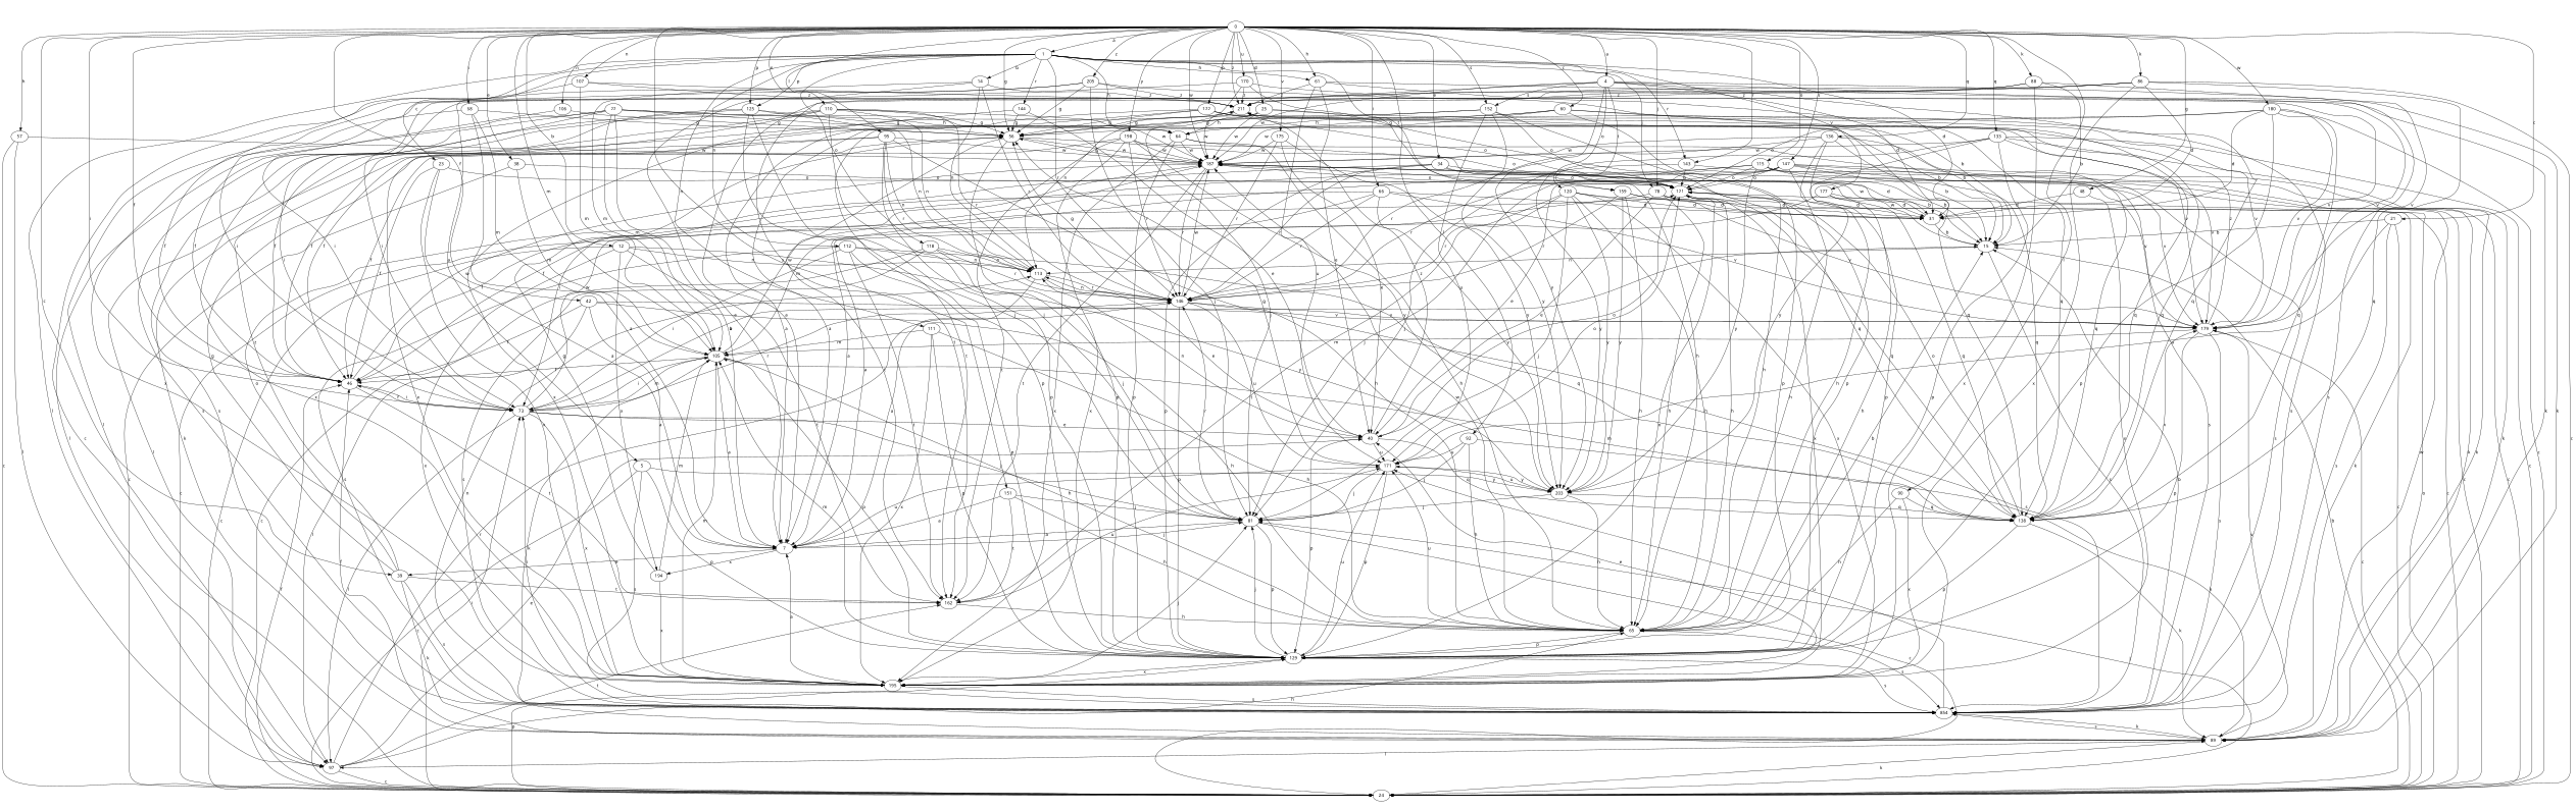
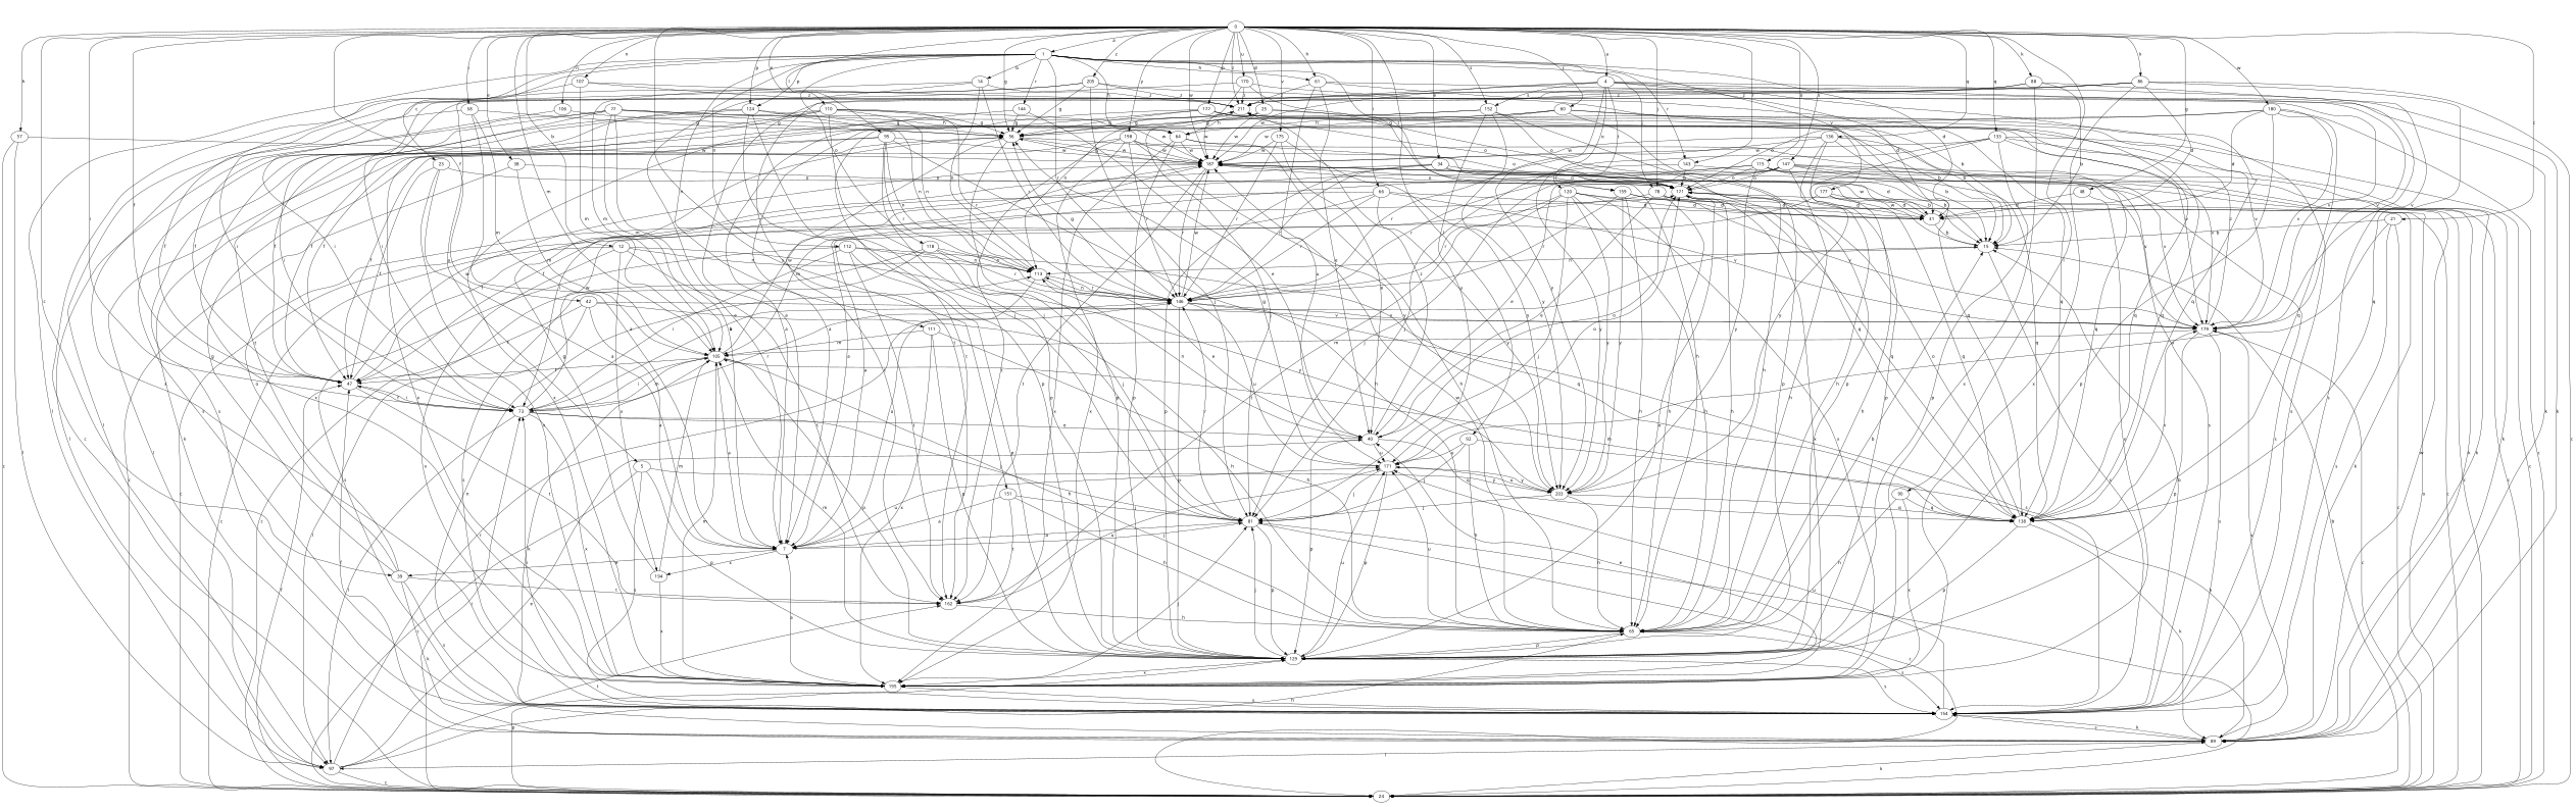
  strict digraph {
    fontname="Noto Sans"
    node [fontname="Noto Sans"]
    edge [fontname="Noto Sans"]
    0
    1
    4
    12
    n5 [label=60]
    21
    25
    34
    38
    42
-   47 [label=46]
+   47
    48
    56
    57
    61
    66
    68
    73
    78
    86
    88
    90
    92
    95
    105
    106
    107
    110
    115
    122
-   125
+   125 [label=124]
    133
    136
    143
    147
    151
    152
    170
    175
    180
    187
    198
    205
    211
    39
    5
    14
    23
    31
    64
    97
    111
    112
    118
    144
    146
    159
    177
    89
    120
    138
-   154 [label=854]
+   154
    162
    203
    24
    194
    113
    195
    129
    171
    15
    22
    7
    81
    65
    179
    121
    40
    0 -> 1 [label=a]
    0 -> 4 [label=a]
    0 -> 12 [label=b]
    0 -> n5 [label=c]
    0 -> 21 [label=c]
    0 -> 25 [label=d]
    0 -> 34 [label=e]
    0 -> 38 [label=e]
    0 -> 42 [label=f]
    0 -> 47 [label=f]
    0 -> 48 [label=g]
    0 -> 56 [label=g]
    0 -> 57 [label=h]
    0 -> 61 [label=h]
    0 -> 66 [label=i]
    0 -> 68 [label=i]
    0 -> 73 [label=i]
    0 -> 78 [label=j]
    0 -> 86 [label=k]
    0 -> 88 [label=k]
    0 -> 90 [label=l]
    0 -> 92 [label=l]
    0 -> 95 [label=l]
    0 -> 105 [label=m]
    0 -> 106 [label=n]
    0 -> 107 [label=n]
    0 -> 110 [label=n]
    0 -> 115 [label=o]
    0 -> 122 [label=p]
    0 -> 125 [label=p]
    0 -> 133 [label=q]
    0 -> 136 [label=q]
    0 -> 143 [label=r]
    0 -> 147 [label=s]
    0 -> 151 [label=s]
    0 -> 152 [label=s]
    0 -> 170 [label=u]
    0 -> 175 [label=v]
    0 -> 180 [label=w]
    0 -> 187 [label=w]
    0 -> 198 [label=y]
    0 -> 205 [label=z]
    0 -> 211 [label=z]
    0 -> 39 [label=c]
    1 -> 61 [label=h]
    1 -> 78 [label=j]
    1 -> 125 [label=p]
    1 -> 143 [label=r]
    1 -> 5 [label=a]
    1 -> 14 [label=b]
    1 -> 23 [label=c]
    1 -> 31 [label=d]
    1 -> 64 [label=h]
    1 -> 97 [label=l]
    1 -> 111 [label=n]
    1 -> 112 [label=n]
    1 -> 118 [label=o]
    1 -> 144 [label=r]
    1 -> 146 [label=r]
    1 -> 159 [label=t]
    1 -> 177 [label=v]
    4 -> 152 [label=s]
    4 -> 187 [label=w]
    4 -> 31 [label=d]
    4 -> 159 [label=t]
    4 -> 89 [label=k]
    4 -> 120 [label=o]
    4 -> 138 [label=q]
    4 -> 154 [label=s]
    4 -> 162 [label=t]
    4 -> 203 [label=y]
    12 -> 162 [label=t]
    12 -> 203 [label=y]
    12 -> 24 [label=c]
    12 -> 194 [label=x]
    12 -> 113 [label=n]
    12 -> 195 [label=x]
    n5 -> 187 [label=w]
    n5 -> 64 [label=h]
    n5 -> 138 [label=q]
    n5 -> 154 [label=s]
    n5 -> 162 [label=t]
    n5 -> 129 [label=p]
    21 -> 154 [label=s]
    21 -> 24 [label=c]
    21 -> 171 [label=u]
    21 -> 15 [label=b]
    25 -> 187 [label=w]
    25 -> 64 [label=h]
    25 -> 81 [label=j]
    25 -> 65 [label=h]
    25 -> 179 [label=v]
    34 -> 73 [label=i]
    34 -> 31 [label=d]
    34 -> 146 [label=r]
    34 -> 129 [label=p]
    34 -> 15 [label=b]
    34 -> 121 [label=o]
    38 -> 105 [label=m]
    38 -> 24 [label=c]
    38 -> 121 [label=o]
    42 -> 47 [label=f]
    42 -> 97 [label=l]
    42 -> 7 [label=a]
    42 -> 65 [label=h]
    42 -> 179 [label=v]
    47 -> 73 [label=i]
    47 -> 187 [label=w]
    47 -> 162 [label=t]
    48 -> 31 [label=d]
    48 -> 195 [label=x]
    56 -> 187 [label=w]
    56 -> 138 [label=q]
    56 -> 162 [label=t]
    56 -> 129 [label=p]
    57 -> 187 [label=w]
    57 -> 97 [label=l]
    57 -> 24 [label=c]
    61 -> 211 [label=z]
    61 -> 89 [label=k]
    61 -> 138 [label=q]
    61 -> 171 [label=u]
    61 -> 40 [label=e]
    66 -> 47 [label=f]
    66 -> 105 [label=m]
    66 -> 31 [label=d]
    66 -> 146 [label=r]
    66 -> 203 [label=y]
    66 -> 179 [label=v]
    68 -> 47 [label=f]
    68 -> 56 [label=g]
    68 -> 105 [label=m]
    68 -> 7 [label=a]
    73 -> 47 [label=f]
    73 -> 105 [label=m]
    73 -> 187 [label=w]
    73 -> 97 [label=l]
    73 -> 146 [label=r]
    73 -> 195 [label=x]
    73 -> 15 [label=b]
    73 -> 81 [label=j]
    73 -> 40 [label=e]
    78 -> 31 [label=d]
    78 -> 7 [label=a]
    78 -> 65 [label=h]
    78 -> 179 [label=v]
    78 -> 40 [label=e]
    86 -> 73 [label=i]
    86 -> 211 [label=z]
    86 -> 31 [label=d]
    86 -> 97 [label=l]
    86 -> 138 [label=q]
    86 -> 24 [label=c]
    86 -> 195 [label=x]
    88 -> 211 [label=z]
    88 -> 195 [label=x]
    88 -> 15 [label=b]
    88 -> 7 [label=a]
    88 -> 179 [label=v]
    90 -> 138 [label=q]
    90 -> 195 [label=x]
    90 -> 65 [label=h]
    92 -> 89 [label=k]
    92 -> 171 [label=u]
    92 -> 81 [label=j]
    92 -> 65 [label=h]
    95 -> 187 [label=w]
    95 -> 97 [label=l]
    95 -> 146 [label=r]
    95 -> 89 [label=k]
    95 -> 113 [label=n]
    95 -> 129 [label=p]
    95 -> 65 [label=h]
    105 -> 47 [label=f]
    105 -> 73 [label=i]
    105 -> 187 [label=w]
    105 -> 89 [label=k]
    105 -> 129 [label=p]
    105 -> 7 [label=a]
    105 -> 65 [label=h]
    106 -> 47 [label=f]
    106 -> 56 [label=g]
    107 -> 105 [label=m]
    107 -> 211 [label=z]
    107 -> 195 [label=x]
    107 -> 179 [label=v]
    110 -> 47 [label=f]
    110 -> 56 [label=g]
    110 -> 146 [label=r]
    110 -> 154 [label=s]
    110 -> 113 [label=n]
    110 -> 195 [label=x]
    110 -> 15 [label=b]
    110 -> 81 [label=j]
    115 -> 146 [label=r]
    115 -> 89 [label=k]
    115 -> 203 [label=y]
    115 -> 15 [label=b]
    115 -> 7 [label=a]
    115 -> 179 [label=v]
    115 -> 121 [label=o]
    122 -> 47 [label=f]
    122 -> 56 [label=g]
    122 -> 138 [label=q]
    122 -> 7 [label=a]
    122 -> 179 [label=v]
    122 -> 121 [label=o]
    125 -> 47 [label=f]
    125 -> 56 [label=g]
    125 -> 113 [label=n]
    125 -> 195 [label=x]
    125 -> 129 [label=p]
    125 -> 81 [label=j]
    133 -> 187 [label=w]
    133 -> 89 [label=k]
    133 -> 203 [label=y]
    133 -> 24 [label=c]
    133 -> 129 [label=p]
    133 -> 81 [label=j]
    133 -> 179 [label=v]
    136 -> 187 [label=w]
    136 -> 146 [label=r]
    136 -> 138 [label=q]
    136 -> 129 [label=p]
    136 -> 15 [label=b]
    136 -> 65 [label=h]
    143 -> 203 [label=y]
    143 -> 24 [label=c]
    143 -> 121 [label=o]
    147 -> 47 [label=f]
    147 -> 89 [label=k]
    147 -> 138 [label=q]
    147 -> 154 [label=s]
    147 -> 81 [label=j]
    147 -> 65 [label=h]
    147 -> 179 [label=v]
    147 -> 121 [label=o]
    147 -> 40 [label=e]
    151 -> 162 [label=t]
    151 -> 7 [label=a]
    151 -> 81 [label=j]
    151 -> 65 [label=h]
    152 -> 56 [label=g]
    152 -> 203 [label=y]
    152 -> 129 [label=p]
    152 -> 171 [label=u]
    152 -> 7 [label=a]
    152 -> 121 [label=o]
    170 -> 73 [label=i]
    170 -> 211 [label=z]
    170 -> 113 [label=n]
    170 -> 65 [label=h]
    170 -> 179 [label=v]
    175 -> 187 [label=w]
    175 -> 146 [label=r]
    175 -> 203 [label=y]
    175 -> 40 [label=e]
    180 -> 56 [label=g]
    180 -> 31 [label=d]
    180 -> 138 [label=q]
    180 -> 24 [label=c]
    180 -> 129 [label=p]
    180 -> 179 [label=v]
    180 -> 121 [label=o]
    187 -> 56 [label=g]
    187 -> 146 [label=r]
    187 -> 162 [label=t]
    187 -> 24 [label=c]
    187 -> 121 [label=o]
    198 -> 47 [label=f]
    198 -> 187 [label=w]
    198 -> 146 [label=r]
    198 -> 154 [label=s]
    198 -> 162 [label=t]
    198 -> 203 [label=y]
    198 -> 195 [label=x]
    205 -> 56 [label=g]
    205 -> 73 [label=i]
    205 -> 211 [label=z]
    205 -> 24 [label=c]
    205 -> 15 [label=b]
    205 -> 81 [label=j]
    211 -> 56 [label=g]
    211 -> 187 [label=w]
    211 -> 138 [label=q]
    39 -> 56 [label=g]
    39 -> 211 [label=z]
    39 -> 89 [label=k]
    39 -> 154 [label=s]
    39 -> 162 [label=t]
    39 -> 121 [label=o]
    5 -> 154 [label=s]
    5 -> 203 [label=y]
    5 -> 24 [label=c]
    5 -> 129 [label=p]
    14 -> 105 [label=m]
    14 -> 211 [label=z]
    14 -> 146 [label=r]
    14 -> 113 [label=n]
    14 -> 7 [label=a]
    23 -> 47 [label=f]
    23 -> 195 [label=x]
    23 -> 7 [label=a]
    23 -> 121 [label=o]
    31 -> 187 [label=w]
    31 -> 15 [label=b]
    64 -> 187 [label=w]
    64 -> 195 [label=x]
    64 -> 129 [label=p]
    64 -> 65 [label=h]
    64 -> 121 [label=o]
    97 -> 146 [label=r]
    97 -> 162 [label=t]
    97 -> 24 [label=c]
    97 -> 65 [label=h]
    97 -> 40 [label=e]
    111 -> 105 [label=m]
    111 -> 195 [label=x]
    111 -> 129 [label=p]
    111 -> 65 [label=h]
    112 -> 73 [label=i]
    112 -> 138 [label=q]
    112 -> 154 [label=s]
    112 -> 162 [label=t]
    112 -> 113 [label=n]
    112 -> 129 [label=p]
    118 -> 146 [label=r]
    118 -> 154 [label=s]
    118 -> 24 [label=c]
    118 -> 113 [label=n]
    118 -> 81 [label=j]
    144 -> 56 [label=g]
    144 -> 195 [label=x]
    144 -> 40 [label=e]
    146 -> 56 [label=g]
    146 -> 187 [label=w]
    146 -> 154 [label=s]
    146 -> 113 [label=n]
    146 -> 129 [label=p]
    146 -> 171 [label=u]
    146 -> 179 [label=v]
    159 -> 31 [label=d]
    159 -> 146 [label=r]
    159 -> 203 [label=y]
    159 -> 24 [label=c]
    159 -> 65 [label=h]
    177 -> 31 [label=d]
    177 -> 138 [label=q]
    177 -> 24 [label=c]
    177 -> 65 [label=h]
    89 -> 47 [label=f]
    89 -> 187 [label=w]
    89 -> 97 [label=l]
    89 -> 154 [label=s]
    89 -> 179 [label=v]
    120 -> 31 [label=d]
    120 -> 146 [label=r]
    120 -> 89 [label=k]
    120 -> 162 [label=t]
    120 -> 203 [label=y]
    120 -> 195 [label=x]
    120 -> 81 [label=j]
    120 -> 65 [label=h]
    138 -> 105 [label=m]
    138 -> 89 [label=k]
    138 -> 129 [label=p]
    138 -> 179 [label=v]
    138 -> 121 [label=o]
    154 -> 73 [label=i]
    154 -> 89 [label=k]
    154 -> 113 [label=n]
    154 -> 171 [label=u]
    154 -> 15 [label=b]
    162 -> 171 [label=u]
    162 -> 65 [label=h]
    203 -> 138 [label=q]
    203 -> 171 [label=u]
    203 -> 81 [label=j]
    203 -> 65 [label=h]
    24 -> 47 [label=f]
    24 -> 73 [label=i]
    24 -> 89 [label=k]
    24 -> 129 [label=p]
    24 -> 15 [label=b]
    24 -> 81 [label=j]
    24 -> 121 [label=o]
    194 -> 56 [label=g]
    194 -> 105 [label=m]
    194 -> 195 [label=x]
    113 -> 146 [label=r]
    113 -> 7 [label=a]
    113 -> 40 [label=e]
    195 -> 105 [label=m]
    195 -> 154 [label=s]
    195 -> 7 [label=a]
    195 -> 81 [label=j]
    195 -> 40 [label=e]
    129 -> 105 [label=m]
    129 -> 154 [label=s]
    129 -> 195 [label=x]
    129 -> 171 [label=u]
    129 -> 81 [label=j]
    129 -> 121 [label=o]
    171 -> 56 [label=g]
    171 -> 203 [label=y]
    171 -> 129 [label=p]
    171 -> 81 [label=j]
    171 -> 121 [label=o]
    15 -> 187 [label=w]
    15 -> 154 [label=s]
    15 -> 113 [label=n]
    22 -> 73 [label=i]
    22 -> 105 [label=m]
    22 -> 187 [label=w]
    22 -> 64 [label=h]
    22 -> 97 [label=l]
    22 -> 154 [label=s]
    22 -> 15 [label=b]
    22 -> 7 [label=a]
    7 -> 39 [label=e]
    7 -> 194 [label=x]
    7 -> 171 [label=u]
    7 -> 81 [label=j]
    81 -> 146 [label=r]
    81 -> 24 [label=c]
    81 -> 129 [label=p]
    81 -> 7 [label=a]
    65 -> 187 [label=w]
    65 -> 154 [label=s]
    65 -> 129 [label=p]
    65 -> 171 [label=u]
    65 -> 15 [label=b]
    179 -> 105 [label=m]
    179 -> 211 [label=z]
    179 -> 154 [label=s]
    179 -> 24 [label=c]
    179 -> 129 [label=p]
    121 -> 31 [label=d]
    121 -> 138 [label=q]
    121 -> 195 [label=x]
    121 -> 65 [label=h]
    40 -> 211 [label=z]
    40 -> 138 [label=q]
    40 -> 113 [label=n]
    40 -> 129 [label=p]
    40 -> 171 [label=u]
    40 -> 121 [label=o]
  }
